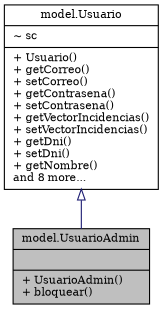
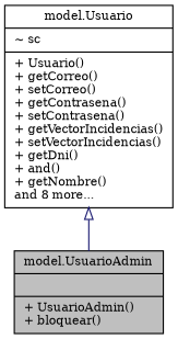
  digraph {
    fontname="DejaVu Serif"
    node [color=black fontname="DejaVu Serif" fontsize=10 shape=record style=filled]
    n1 [fillcolor=grey75 fontcolor=black height=0.2 label="{model.UsuarioAdmin\n||+ UsuarioAdmin()\l+ bloquear()\l}" width=0.4]
-   n2 [fillcolor=white height=0.2 label="{model.Usuario\n|~ sc\l|+ Usuario()\l+ getCorreo()\l+ setCorreo()\l+ getContrasena()\l+ setContrasena()\l+ getVectorIncidencias()\l+ setVectorIncidencias()\l+ getDni()\l+ setDni()\l+ getNombre()\land 8 more...\l}" width=0.4]
+   n2 [fillcolor=white height=0.2 label="{model.Usuario\n|~ sc\l|+ Usuario()\l+ getCorreo()\l+ setCorreo()\l+ getContrasena()\l+ setContrasena()\l+ getVectorIncidencias()\l+ setVectorIncidencias()\l+ getDni()\l+ and()\l+ getNombre()\land 8 more...\l}" width=0.4]
    n2 -> n1 [arrowtail=onormal color=midnightblue dir=back fontname="DejaVu Serif" fontsize=10 labelfontname=Helvetica labelfontsize=10 style=solid]
  }
